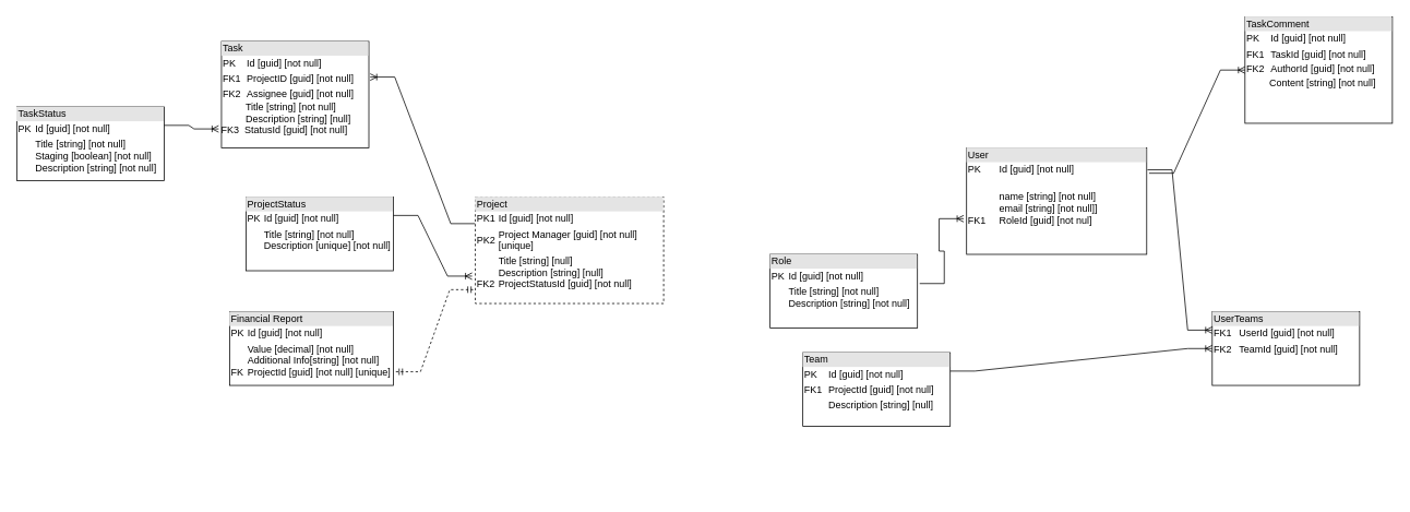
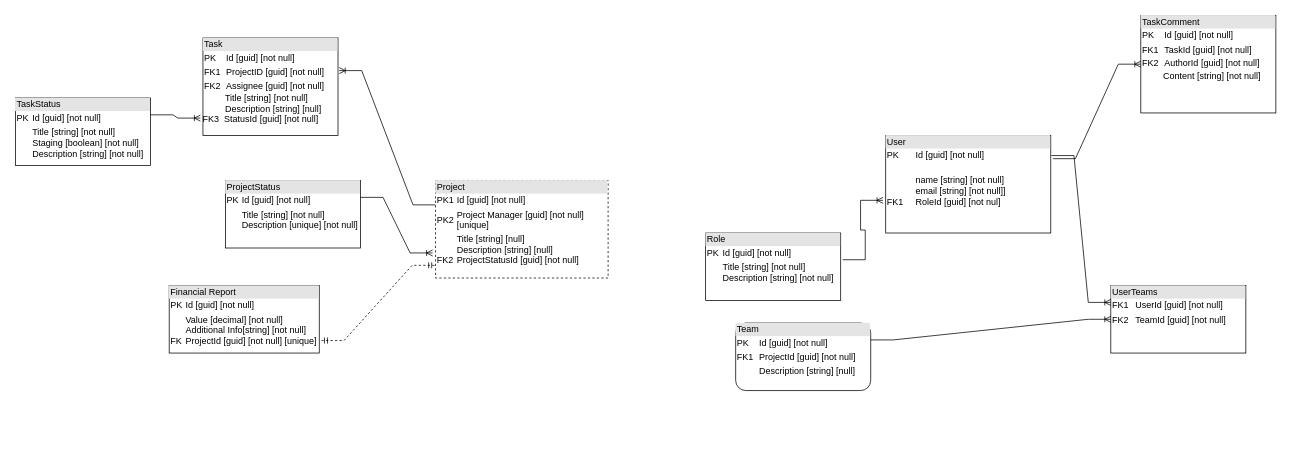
  <mxCell id="0" />
  <mxCell id="1" parent="0" />
  <mxCell id="2" value="&lt;div style=&quot;box-sizing:border-box;width:100%;background:#e4e4e4;padding:2px;&quot;&gt;User&lt;/div&gt;&lt;table style=&quot;width:100%;font-size:1em;&quot; cellpadding=&quot;2&quot; cellspacing=&quot;0&quot;&gt;&lt;tbody&gt;&lt;tr&gt;&lt;td&gt;PK&lt;br&gt;&lt;br&gt;&lt;/td&gt;&lt;td&gt;Id [guid] [not null]&lt;br&gt;&lt;br&gt;&lt;/td&gt;&lt;/tr&gt;&lt;tr&gt;&lt;td&gt;&amp;nbsp;&lt;br&gt;&amp;nbsp;&lt;br&gt;FK1&lt;/td&gt;&lt;td&gt;name [string] [not null]&lt;br&gt;email [string] [not null]]&lt;br&gt;RoleId [guid] [not nul]&lt;/td&gt;&lt;/tr&gt;&lt;/tbody&gt;&lt;/table&gt;" style="verticalAlign=top;align=left;overflow=fill;html=1;whiteSpace=wrap;" parent="1" vertex="1"><mxGeometry x="1180" y="180" width="220" height="130" as="geometry" /></mxCell>
  <mxCell id="3" value="&lt;div style=&quot;box-sizing:border-box;width:100%;background:#e4e4e4;padding:2px;&quot;&gt;ProjectStatus&lt;/div&gt;&lt;table style=&quot;width:100%;font-size:1em;&quot; cellpadding=&quot;2&quot; cellspacing=&quot;0&quot;&gt;&lt;tbody&gt;&lt;tr&gt;&lt;td&gt;PK&lt;/td&gt;&lt;td&gt;Id [guid] [not null]&lt;/td&gt;&lt;/tr&gt;&lt;tr&gt;&lt;td&gt;&lt;br&gt;&lt;/td&gt;&lt;td&gt;Title [string] [not null]&lt;br&gt;Description [unique] [not null]&lt;/td&gt;&lt;/tr&gt;&lt;tr&gt;&lt;td&gt;&lt;/td&gt;&lt;td&gt;&lt;br&gt;&lt;/td&gt;&lt;/tr&gt;&lt;/tbody&gt;&lt;/table&gt;" style="verticalAlign=top;align=left;overflow=fill;html=1;whiteSpace=wrap;" parent="1" vertex="1"><mxGeometry x="300" y="240" width="180" height="90" as="geometry" /></mxCell>
  <mxCell id="4" value="&lt;div style=&quot;box-sizing:border-box;width:100%;background:#e4e4e4;padding:2px;&quot;&gt;Task&lt;/div&gt;&lt;table style=&quot;width:100%;font-size:1em;&quot; cellpadding=&quot;2&quot; cellspacing=&quot;0&quot;&gt;&lt;tbody&gt;&lt;tr&gt;&lt;td&gt;PK&lt;/td&gt;&lt;td&gt;Id [guid] [not null]&lt;/td&gt;&lt;/tr&gt;&lt;tr&gt;&lt;td&gt;FK1&lt;/td&gt;&lt;td&gt;ProjectID [guid] [not null]&lt;/td&gt;&lt;/tr&gt;&lt;tr&gt;&lt;td&gt;FK2&lt;/td&gt;&lt;td&gt;Assignee [guid] [not null]&lt;br&gt;&lt;/td&gt;&lt;/tr&gt;&lt;/tbody&gt;&lt;/table&gt;&lt;span style=&quot;white-space: pre;&quot;&gt;&#09; Title [string] [not null]&lt;/span&gt;&lt;br&gt;&lt;span style=&quot;white-space: pre;&quot;&gt;&#09;&lt;/span&gt;&amp;nbsp;&lt;span style=&quot;white-space: pre;&quot;&gt;Description [string] [null]&lt;br/&gt;FK3  StatusId [guid] [not null]&lt;br/&gt;&lt;/span&gt;" style="verticalAlign=top;align=left;overflow=fill;html=1;whiteSpace=wrap;" parent="1" vertex="1"><mxGeometry x="270" y="50" width="180" height="130" as="geometry" /></mxCell>
- <mxCell id="5" value="&lt;div style=&quot;box-sizing:border-box;width:100%;background:#e4e4e4;padding:2px;&quot;&gt;Team&lt;/div&gt;&lt;table style=&quot;width:100%;font-size:1em;&quot; cellpadding=&quot;2&quot; cellspacing=&quot;0&quot;&gt;&lt;tbody&gt;&lt;tr&gt;&lt;td&gt;PK&lt;/td&gt;&lt;td&gt;Id [guid] [not null]&lt;/td&gt;&lt;/tr&gt;&lt;tr&gt;&lt;td&gt;FK1&lt;/td&gt;&lt;td&gt;ProjectId [guid] [not null]&lt;/td&gt;&lt;/tr&gt;&lt;tr&gt;&lt;td&gt;&lt;/td&gt;&lt;td&gt;Description [string] [null]&lt;/td&gt;&lt;/tr&gt;&lt;/tbody&gt;&lt;/table&gt;" style="verticalAlign=top;align=left;overflow=fill;html=1;whiteSpace=wrap;" parent="1" vertex="1"><mxGeometry x="980" y="430" width="180" height="90" as="geometry" /></mxCell>
+ <mxCell id="5" value="&lt;div style=&quot;box-sizing:border-box;width:100%;background:#e4e4e4;padding:2px;&quot;&gt;Team&lt;/div&gt;&lt;table style=&quot;width:100%;font-size:1em;&quot; cellpadding=&quot;2&quot; cellspacing=&quot;0&quot;&gt;&lt;tbody&gt;&lt;tr&gt;&lt;td&gt;PK&lt;/td&gt;&lt;td&gt;Id [guid] [not null]&lt;/td&gt;&lt;/tr&gt;&lt;tr&gt;&lt;td&gt;FK1&lt;/td&gt;&lt;td&gt;ProjectId [guid] [not null]&lt;/td&gt;&lt;/tr&gt;&lt;tr&gt;&lt;td&gt;&lt;/td&gt;&lt;td&gt;Description [string] [null]&lt;/td&gt;&lt;/tr&gt;&lt;/tbody&gt;&lt;/table&gt;" style="verticalAlign=top;align=left;overflow=fill;html=1;whiteSpace=wrap;rounded=1;" parent="1" vertex="1"><mxGeometry x="980" y="430" width="180" height="90" as="geometry" /></mxCell>
  <mxCell id="6" value="" style="edgeStyle=entityRelationEdgeStyle;fontSize=12;html=1;endArrow=none;rounded=0;entryX=0;entryY=0.25;entryDx=0;entryDy=0;exitX=1.009;exitY=0.335;exitDx=0;exitDy=0;exitPerimeter=0;startArrow=ERoneToMany;startFill=0;endFill=0;" parent="1" source="4" target="19" edge="1"><mxGeometry width="100" height="100" relative="1" as="geometry"><mxPoint x="460" y="340" as="sourcePoint" /><mxPoint x="580" y="420" as="targetPoint" /><Array as="points"><mxPoint x="540" y="370" /><mxPoint x="540" y="360" /></Array></mxGeometry></mxCell>
  <mxCell id="7" value="&lt;div style=&quot;box-sizing:border-box;width:100%;background:#e4e4e4;padding:2px;&quot;&gt;UserTeams&lt;/div&gt;&lt;table style=&quot;width:100%;font-size:1em;&quot; cellpadding=&quot;2&quot; cellspacing=&quot;0&quot;&gt;&lt;tbody&gt;&lt;tr&gt;&lt;td&gt;FK1&lt;/td&gt;&lt;td&gt;UserId [guid] [not null]&lt;/td&gt;&lt;/tr&gt;&lt;tr&gt;&lt;td&gt;FK2&lt;/td&gt;&lt;td&gt;TeamId [guid] [not null]&lt;/td&gt;&lt;/tr&gt;&lt;/tbody&gt;&lt;/table&gt;" style="verticalAlign=top;align=left;overflow=fill;html=1;whiteSpace=wrap;" parent="1" vertex="1"><mxGeometry x="1480" y="380" width="180" height="90" as="geometry" /></mxCell>
  <mxCell id="8" value="" style="edgeStyle=entityRelationEdgeStyle;fontSize=12;html=1;endArrow=ERoneToMany;rounded=0;exitX=1;exitY=0.25;exitDx=0;exitDy=0;entryX=0;entryY=0.5;entryDx=0;entryDy=0;" parent="1" source="5" target="7" edge="1"><mxGeometry width="100" height="100" relative="1" as="geometry"><mxPoint x="530" y="30" as="sourcePoint" /><mxPoint x="630" y="-70" as="targetPoint" /></mxGeometry></mxCell>
  <mxCell id="9" value="" style="edgeStyle=entityRelationEdgeStyle;fontSize=12;html=1;endArrow=ERoneToMany;rounded=0;exitX=1.004;exitY=0.206;exitDx=0;exitDy=0;entryX=0;entryY=0.25;entryDx=0;entryDy=0;exitPerimeter=0;" parent="1" source="2" target="7" edge="1"><mxGeometry width="100" height="100" relative="1" as="geometry"><mxPoint x="1190" y="60" as="sourcePoint" /><mxPoint x="1290" y="-40" as="targetPoint" /></mxGeometry></mxCell>
  <mxCell id="10" value="&lt;div style=&quot;box-sizing:border-box;width:100%;background:#e4e4e4;padding:2px;&quot;&gt;TaskStatus&lt;/div&gt;&lt;table style=&quot;width:100%;font-size:1em;&quot; cellpadding=&quot;2&quot; cellspacing=&quot;0&quot;&gt;&lt;tbody&gt;&lt;tr&gt;&lt;td&gt;PK&lt;/td&gt;&lt;td&gt;Id [guid] [not null]&lt;/td&gt;&lt;/tr&gt;&lt;tr&gt;&lt;td&gt;&lt;br&gt;&lt;/td&gt;&lt;td&gt;Title [string] [not null]&lt;br&gt;Staging [boolean] [not null]&lt;br&gt;Description [string] [not null]&lt;/td&gt;&lt;/tr&gt;&lt;tr&gt;&lt;td&gt;&lt;/td&gt;&lt;td&gt;&lt;br&gt;&lt;/td&gt;&lt;/tr&gt;&lt;/tbody&gt;&lt;/table&gt;" style="verticalAlign=top;align=left;overflow=fill;html=1;whiteSpace=wrap;" parent="1" vertex="1"><mxGeometry x="20" y="130" width="180" height="90" as="geometry" /></mxCell>
  <mxCell id="11" value="" style="edgeStyle=entityRelationEdgeStyle;fontSize=12;html=1;endArrow=ERoneToMany;rounded=0;entryX=-0.019;entryY=0.822;entryDx=0;entryDy=0;entryPerimeter=0;exitX=1;exitY=0.25;exitDx=0;exitDy=0;" parent="1" source="10" target="4" edge="1"><mxGeometry width="100" height="100" relative="1" as="geometry"><mxPoint x="240" y="600" as="sourcePoint" /><mxPoint x="340" y="500" as="targetPoint" /></mxGeometry></mxCell>
  <mxCell id="12" value="" style="edgeStyle=entityRelationEdgeStyle;fontSize=12;html=1;endArrow=ERoneToMany;rounded=0;exitX=1;exitY=0.25;exitDx=0;exitDy=0;entryX=-0.017;entryY=0.743;entryDx=0;entryDy=0;entryPerimeter=0;" parent="1" source="3" target="19" edge="1"><mxGeometry width="100" height="100" relative="1" as="geometry"><mxPoint x="550" y="606" as="sourcePoint" /><mxPoint x="621" y="430" as="targetPoint" /><Array as="points"><mxPoint x="975" y="603" /></Array></mxGeometry></mxCell>
  <mxCell id="13" value="&lt;div style=&quot;box-sizing:border-box;width:100%;background:#e4e4e4;padding:2px;&quot;&gt;TaskComment&lt;/div&gt;&lt;table style=&quot;width:100%;font-size:1em;&quot; cellpadding=&quot;2&quot; cellspacing=&quot;0&quot;&gt;&lt;tbody&gt;&lt;tr&gt;&lt;td&gt;PK&lt;/td&gt;&lt;td&gt;Id [guid] [not null]&lt;/td&gt;&lt;/tr&gt;&lt;tr&gt;&lt;td&gt;FK1&lt;/td&gt;&lt;td&gt;TaskId [guid] [not null]&lt;/td&gt;&lt;/tr&gt;&lt;tr&gt;&lt;td&gt;FK2&lt;/td&gt;&lt;td&gt;AuthorId [guid] [not null]&lt;/td&gt;&lt;/tr&gt;&lt;/tbody&gt;&lt;/table&gt;&lt;span style=&quot;white-space: pre;&quot;&gt;&lt;span style=&quot;white-space: pre;&quot;&gt;&#09; &lt;/span&gt;Content [string] [not null]&lt;br&gt;&lt;/span&gt;" style="verticalAlign=top;align=left;overflow=fill;html=1;whiteSpace=wrap;" parent="1" vertex="1"><mxGeometry x="1520" y="20" width="180" height="130" as="geometry" /></mxCell>
  <mxCell id="14" value="" style="edgeStyle=entityRelationEdgeStyle;fontSize=12;html=1;endArrow=ERoneToMany;rounded=0;entryX=0;entryY=0.5;entryDx=0;entryDy=0;exitX=1.013;exitY=0.238;exitDx=0;exitDy=0;exitPerimeter=0;" parent="1" source="2" target="13" edge="1"><mxGeometry width="100" height="100" relative="1" as="geometry"><mxPoint x="1150" y="451" as="sourcePoint" /><mxPoint x="1819" y="617" as="targetPoint" /></mxGeometry></mxCell>
  <mxCell id="15" value="&lt;div style=&quot;box-sizing:border-box;width:100%;background:#e4e4e4;padding:2px;&quot;&gt;Role&lt;/div&gt;&lt;table style=&quot;width:100%;font-size:1em;&quot; cellpadding=&quot;2&quot; cellspacing=&quot;0&quot;&gt;&lt;tbody&gt;&lt;tr&gt;&lt;td&gt;PK&lt;/td&gt;&lt;td&gt;Id [guid] [not null]&lt;/td&gt;&lt;/tr&gt;&lt;tr&gt;&lt;td&gt;&lt;br&gt;&lt;/td&gt;&lt;td&gt;Title [string] [not null]&lt;br&gt;Description [string] [not null]&lt;/td&gt;&lt;/tr&gt;&lt;tr&gt;&lt;td&gt;&lt;/td&gt;&lt;td&gt;&lt;br&gt;&lt;/td&gt;&lt;/tr&gt;&lt;/tbody&gt;&lt;/table&gt;" style="verticalAlign=top;align=left;overflow=fill;html=1;whiteSpace=wrap;" parent="1" vertex="1"><mxGeometry x="940" y="310" width="180" height="90" as="geometry" /></mxCell>
  <mxCell id="16" value="" style="edgeStyle=entityRelationEdgeStyle;fontSize=12;html=1;endArrow=ERoneToMany;rounded=0;entryX=-0.016;entryY=0.665;entryDx=0;entryDy=0;entryPerimeter=0;exitX=1.015;exitY=0.396;exitDx=0;exitDy=0;exitPerimeter=0;" parent="1" source="15" target="2" edge="1"><mxGeometry width="100" height="100" relative="1" as="geometry"><mxPoint x="730" y="786" as="sourcePoint" /><mxPoint x="872" y="750" as="targetPoint" /></mxGeometry></mxCell>
- <mxCell id="17" value="&lt;div style=&quot;box-sizing:border-box;width:100%;background:#e4e4e4;padding:2px;&quot;&gt;Financial Report&lt;br&gt;&lt;/div&gt;&lt;table style=&quot;width:100%;font-size:1em;&quot; cellpadding=&quot;2&quot; cellspacing=&quot;0&quot;&gt;&lt;tbody&gt;&lt;tr&gt;&lt;td&gt;PK&lt;/td&gt;&lt;td&gt;Id [guid] [not null]&lt;/td&gt;&lt;/tr&gt;&lt;tr&gt;&lt;td&gt;&lt;br&gt;&lt;br&gt;FK&lt;/td&gt;&lt;td&gt;Value [decimal] [not null]&lt;br&gt;Additional Info[string] [not null]&lt;br&gt;ProjectId [guid] [not null] [unique]&lt;/td&gt;&lt;/tr&gt;&lt;tr&gt;&lt;td&gt;&lt;/td&gt;&lt;td&gt;&lt;br&gt;&lt;/td&gt;&lt;/tr&gt;&lt;/tbody&gt;&lt;/table&gt;" style="verticalAlign=top;align=left;overflow=fill;html=1;whiteSpace=wrap;" parent="1" vertex="1"><mxGeometry x="280" y="380" width="200" height="90" as="geometry" /></mxCell>
+ <mxCell id="17" value="&lt;div style=&quot;box-sizing:border-box;width:100%;background:#e4e4e4;padding:2px;&quot;&gt;Financial Report&lt;br&gt;&lt;/div&gt;&lt;table style=&quot;width:100%;font-size:1em;&quot; cellpadding=&quot;2&quot; cellspacing=&quot;0&quot;&gt;&lt;tbody&gt;&lt;tr&gt;&lt;td&gt;PK&lt;/td&gt;&lt;td&gt;Id [guid] [not null]&lt;/td&gt;&lt;/tr&gt;&lt;tr&gt;&lt;td&gt;&lt;br&gt;&lt;br&gt;FK&lt;/td&gt;&lt;td&gt;Value [decimal] [not null]&lt;br&gt;Additional Info[string] [not null]&lt;br&gt;ProjectId [guid] [not null] [unique]&lt;/td&gt;&lt;/tr&gt;&lt;tr&gt;&lt;td&gt;&lt;/td&gt;&lt;td&gt;&lt;br&gt;&lt;/td&gt;&lt;/tr&gt;&lt;/tbody&gt;&lt;/table&gt;" style="verticalAlign=top;align=left;overflow=fill;html=1;whiteSpace=wrap;" parent="1" vertex="1"><mxGeometry x="225" y="380" width="200" height="90" as="geometry" /></mxCell>
  <mxCell id="18" value="" style="edgeStyle=entityRelationEdgeStyle;fontSize=12;html=1;endArrow=ERmandOne;startArrow=ERmandOne;rounded=0;exitX=1.015;exitY=0.815;exitDx=0;exitDy=0;exitPerimeter=0;entryX=-0.005;entryY=0.87;entryDx=0;entryDy=0;entryPerimeter=0;dashed=1;" parent="1" source="17" target="19" edge="1"><mxGeometry width="100" height="100" relative="1" as="geometry"><mxPoint x="700" y="180" as="sourcePoint" /><mxPoint x="603" y="300" as="targetPoint" /><Array as="points"><mxPoint x="530" y="370" /><mxPoint x="550" y="370" /></Array></mxGeometry></mxCell>
  <mxCell id="19" value="&lt;div style=&quot;box-sizing:border-box;width:100%;background:#e4e4e4;padding:2px;&quot;&gt;Project&lt;/div&gt;&lt;table style=&quot;width:100%;font-size:1em;&quot; cellpadding=&quot;2&quot; cellspacing=&quot;0&quot;&gt;&lt;tbody&gt;&lt;tr&gt;&lt;td&gt;PK1&lt;/td&gt;&lt;td&gt;Id [guid] [not null]&lt;/td&gt;&lt;/tr&gt;&lt;tr&gt;&lt;td&gt;PK2&lt;/td&gt;&lt;td&gt;Project Manager [guid] [not null] [unique]&lt;/td&gt;&lt;/tr&gt;&lt;tr&gt;&lt;td&gt;&lt;br&gt;&lt;br&gt;FK2&lt;br&gt;&lt;br&gt;&lt;/td&gt;&lt;td&gt;Title [string] [null]&lt;br&gt;Description [string] [null]&lt;br&gt;ProjectStatusId [guid] [not null]&lt;br&gt;&lt;br&gt;&lt;/td&gt;&lt;/tr&gt;&lt;/tbody&gt;&lt;/table&gt;" style="verticalAlign=top;align=left;overflow=fill;html=1;whiteSpace=wrap;dashed=1;" parent="1" vertex="1"><mxGeometry x="580" y="240" width="230" height="130" as="geometry" /></mxCell>
